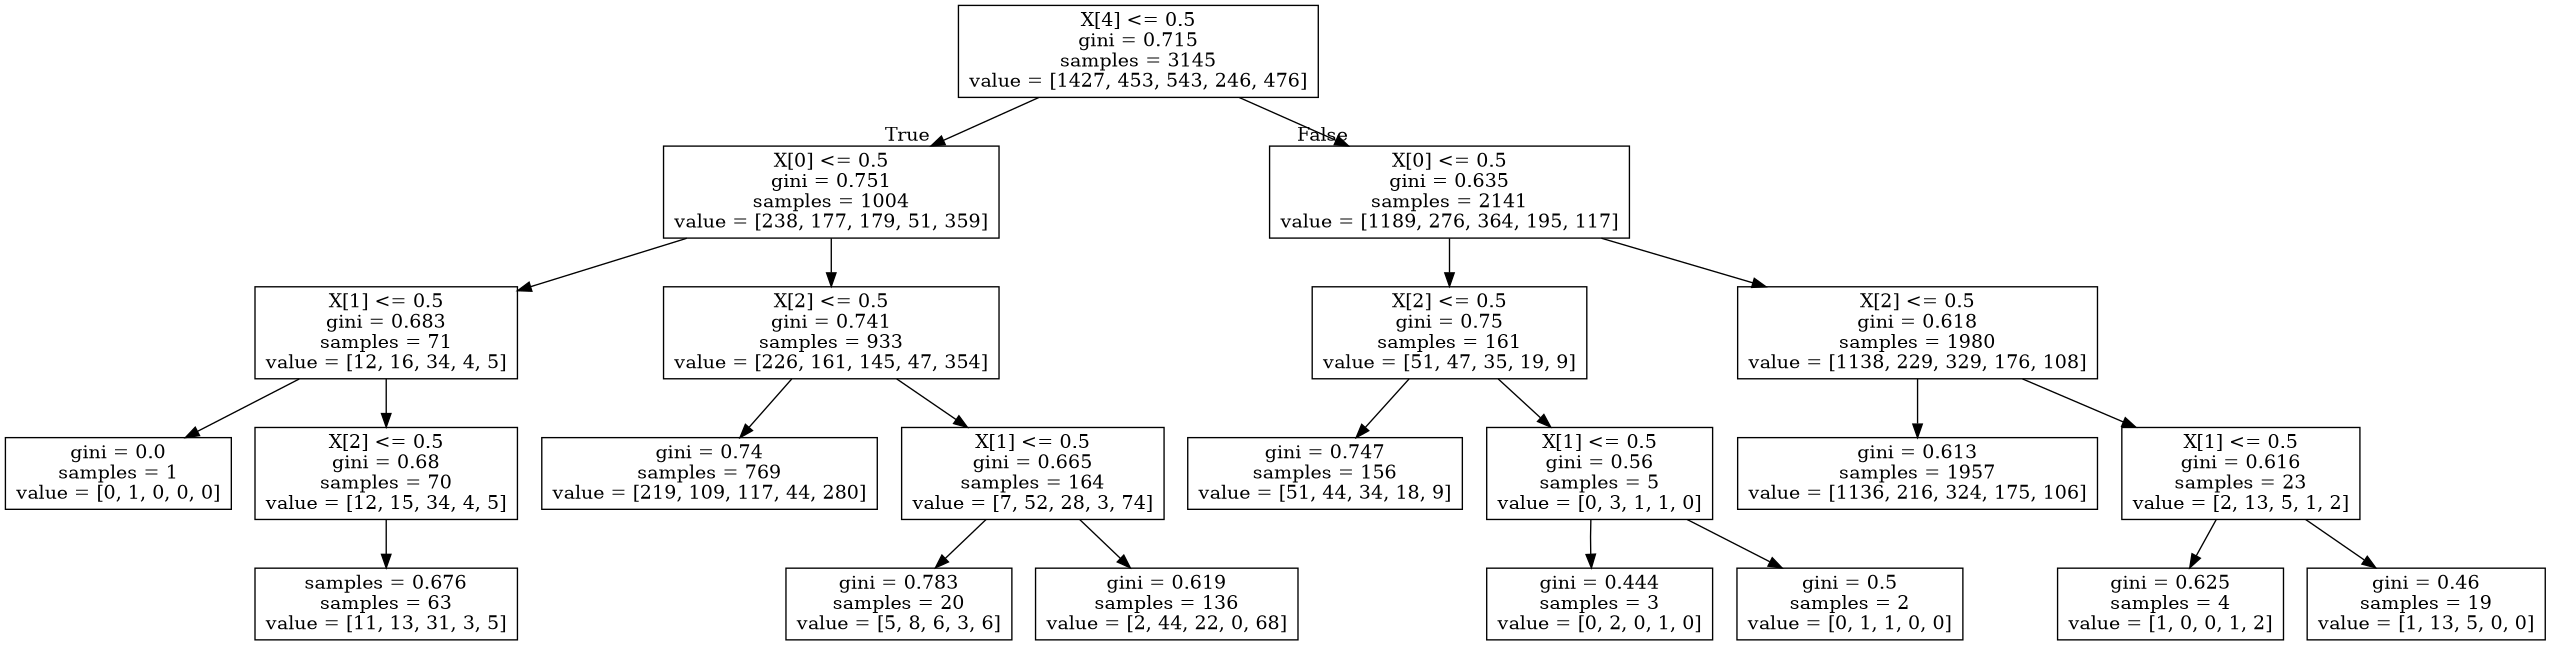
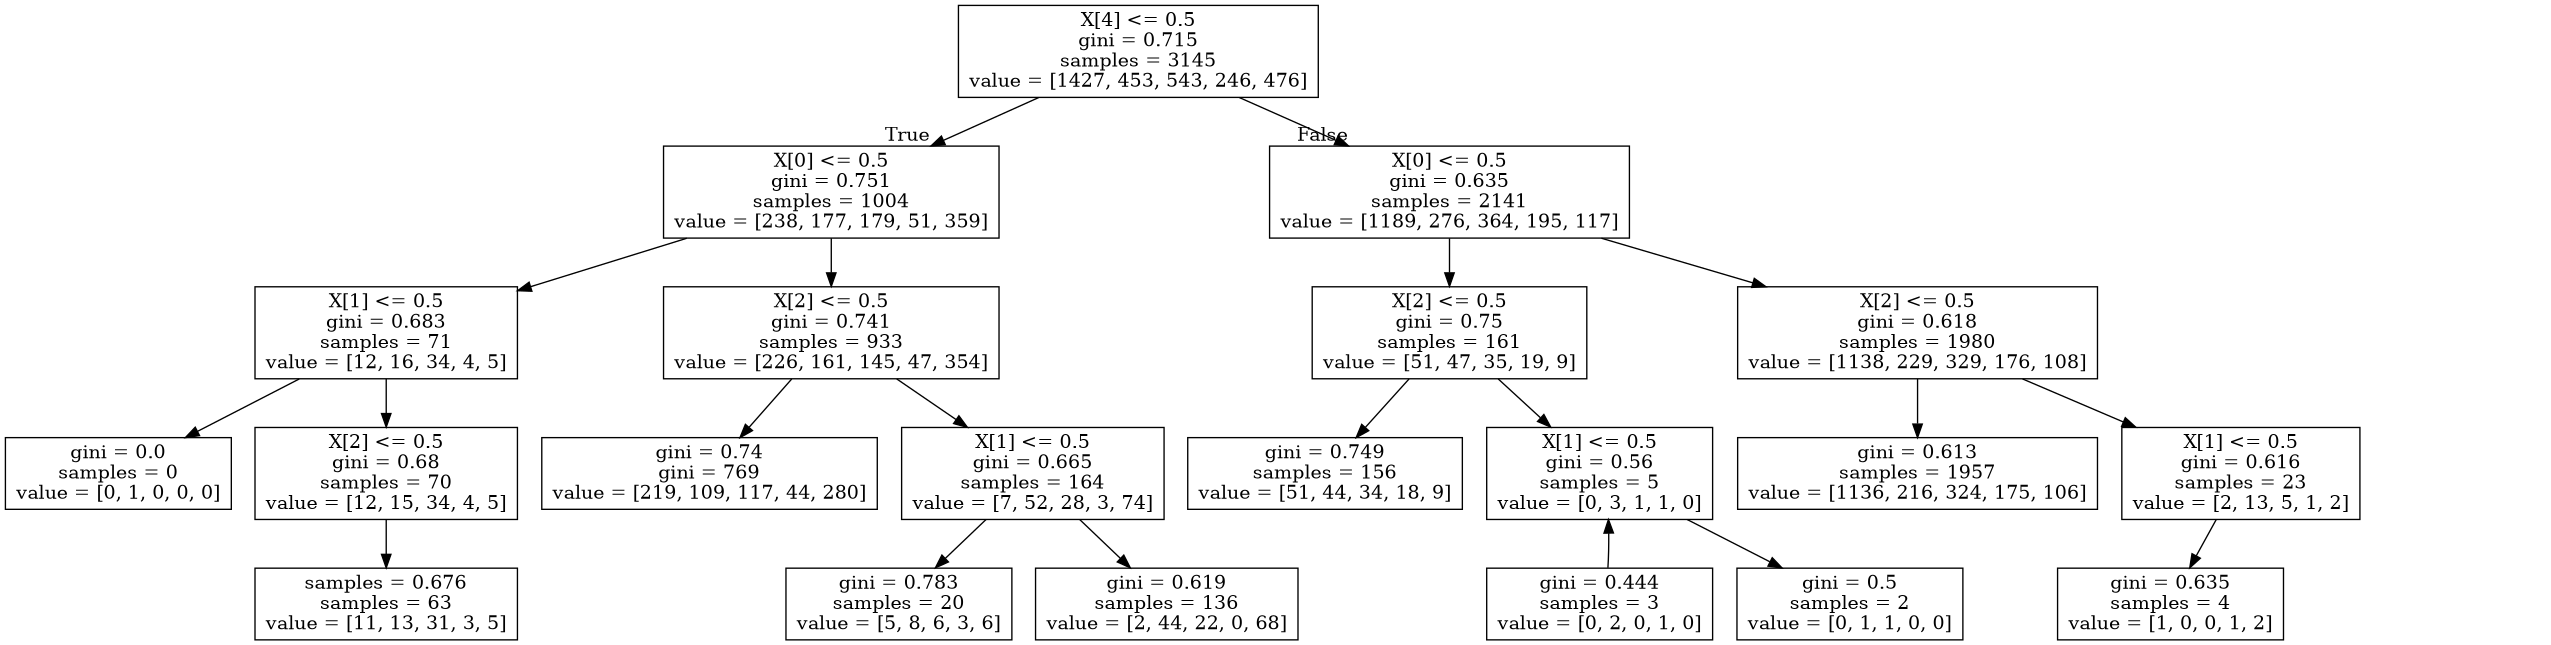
  digraph {
    node [shape=box]
    n1 [label="X[4] <= 0.5\ngini = 0.715\nsamples = 3145\nvalue = [1427, 453, 543, 246, 476]"]
    n2 [label="X[0] <= 0.5\ngini = 0.751\nsamples = 1004\nvalue = [238, 177, 179, 51, 359]"]
    n3 [label="X[0] <= 0.5\ngini = 0.635\nsamples = 2141\nvalue = [1189, 276, 364, 195, 117]"]
    n4 [label="X[1] <= 0.5\ngini = 0.683\nsamples = 71\nvalue = [12, 16, 34, 4, 5]"]
    n5 [label="X[2] <= 0.5\ngini = 0.741\nsamples = 933\nvalue = [226, 161, 145, 47, 354]"]
    n6 [label="X[2] <= 0.5\ngini = 0.75\nsamples = 161\nvalue = [51, 47, 35, 19, 9]"]
    n7 [label="X[2] <= 0.5\ngini = 0.618\nsamples = 1980\nvalue = [1138, 229, 329, 176, 108]"]
-   n8 [label="gini = 0.0\nsamples = 1\nvalue = [0, 1, 0, 0, 0]"]
+   n8 [label="gini = 0.0\nsamples = 0\nvalue = [0, 1, 0, 0, 0]"]
    n9 [label="X[2] <= 0.5\ngini = 0.68\nsamples = 70\nvalue = [12, 15, 34, 4, 5]"]
-   n10 [label="gini = 0.74\nsamples = 769\nvalue = [219, 109, 117, 44, 280]"]
+   n10 [label="gini = 0.74\ngini = 769\nvalue = [219, 109, 117, 44, 280]"]
    n11 [label="X[1] <= 0.5\ngini = 0.665\nsamples = 164\nvalue = [7, 52, 28, 3, 74]"]
    n12 [label="samples = 0.676\nsamples = 63\nvalue = [11, 13, 31, 3, 5]"]
    n13 [label="gini = 0.783\nsamples = 20\nvalue = [5, 8, 6, 3, 6]"]
    n14 [label="gini = 0.619\nsamples = 136\nvalue = [2, 44, 22, 0, 68]"]
-   n15 [label="gini = 0.747\nsamples = 156\nvalue = [51, 44, 34, 18, 9]"]
+   n15 [label="gini = 0.749\nsamples = 156\nvalue = [51, 44, 34, 18, 9]"]
    n16 [label="X[1] <= 0.5\ngini = 0.56\nsamples = 5\nvalue = [0, 3, 1, 1, 0]"]
    n17 [label="gini = 0.613\nsamples = 1957\nvalue = [1136, 216, 324, 175, 106]"]
    n18 [label="X[1] <= 0.5\ngini = 0.616\nsamples = 23\nvalue = [2, 13, 5, 1, 2]"]
    n19 [label="gini = 0.444\nsamples = 3\nvalue = [0, 2, 0, 1, 0]"]
    n20 [label="gini = 0.5\nsamples = 2\nvalue = [0, 1, 1, 0, 0]"]
-   n21 [label="gini = 0.625\nsamples = 4\nvalue = [1, 0, 0, 1, 2]"]
-   n22 [label="gini = 0.46\nsamples = 19\nvalue = [1, 13, 5, 0, 0]"]
+   n21 [label="gini = 0.635\nsamples = 4\nvalue = [1, 0, 0, 1, 2]"]
    n1 -> n2 [headlabel=True labelangle=45 labeldistance=2.5]
    n1 -> n3 [headlabel=False labelangle=-45 labeldistance=2.5]
    n2 -> n4
    n2 -> n5
    n3 -> n6
    n3 -> n7
    n4 -> n8
    n4 -> n9
    n5 -> n10
    n5 -> n11
    n6 -> n15
    n6 -> n16
    n7 -> n17
    n7 -> n18
    n9 -> n12
    n11 -> n13
    n11 -> n14
-   n16 -> n19
+   n19 -> n16
    n16 -> n20
    n18 -> n21
-   n18 -> n22
  }
